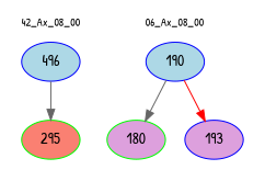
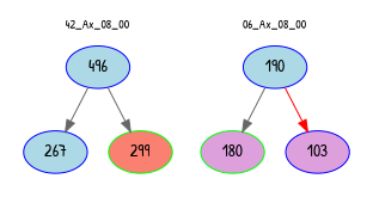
  digraph {
    fontname="Patrick Hand"
    node [color=blue fillcolor=lightblue fontname="Patrick Hand" style=filled]
    edge [color=gray40 fontname="Patrick Hand"]
    n1 [label=496]
-   n3 [color=green fillcolor=salmon label=295]
+   n2 [label=267]
+   n3 [color=green fillcolor=salmon label=299]
    n4 [label=190]
    n5 [color=green fillcolor=plum label=180]
-   n6 [fillcolor=plum label=193]
+   n6 [fillcolor=plum label=103]
    subgraph cluster_1 {
      color=white
      fontsize=10
      label="42_Ax_08_00"
      n1
+     n2
      n3
    }
    subgraph cluster_2 {
      color=white
      fontsize=10
      label="06_Ax_08_00"
      n4
      n5
      n6
    }
+   n1 -> n2
    n1 -> n3
    n4 -> n5
    n4 -> n6 [color=red]
  }
